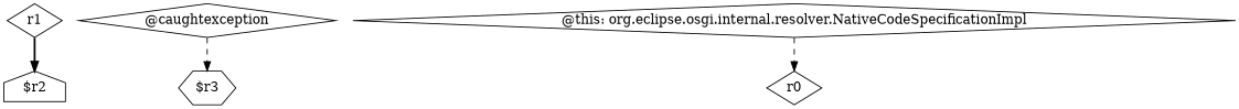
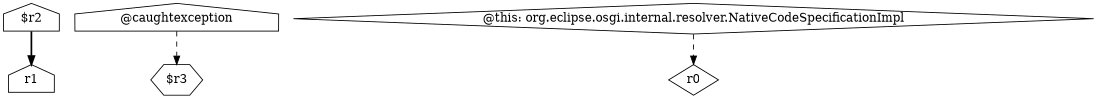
  digraph {
    node [shape=diamond]
    edge [style=dashed]
    n1 [label="$r2" shape=house]
-   n2 [label=r1]
-   n3 [label="@caughtexception"]
+   n2 [label=r1 shape=house]
+   n3 [label="@caughtexception" shape=house]
    n4 [label="$r3" shape=hexagon]
    n5 [label="@this: org.eclipse.osgi.internal.resolver.NativeCodeSpecificationImpl"]
    n6 [label=r0]
-   n2 -> n1 [style=bold]
+   n1 -> n2 [style=bold]
    n3 -> n4
    n5 -> n6
  }
